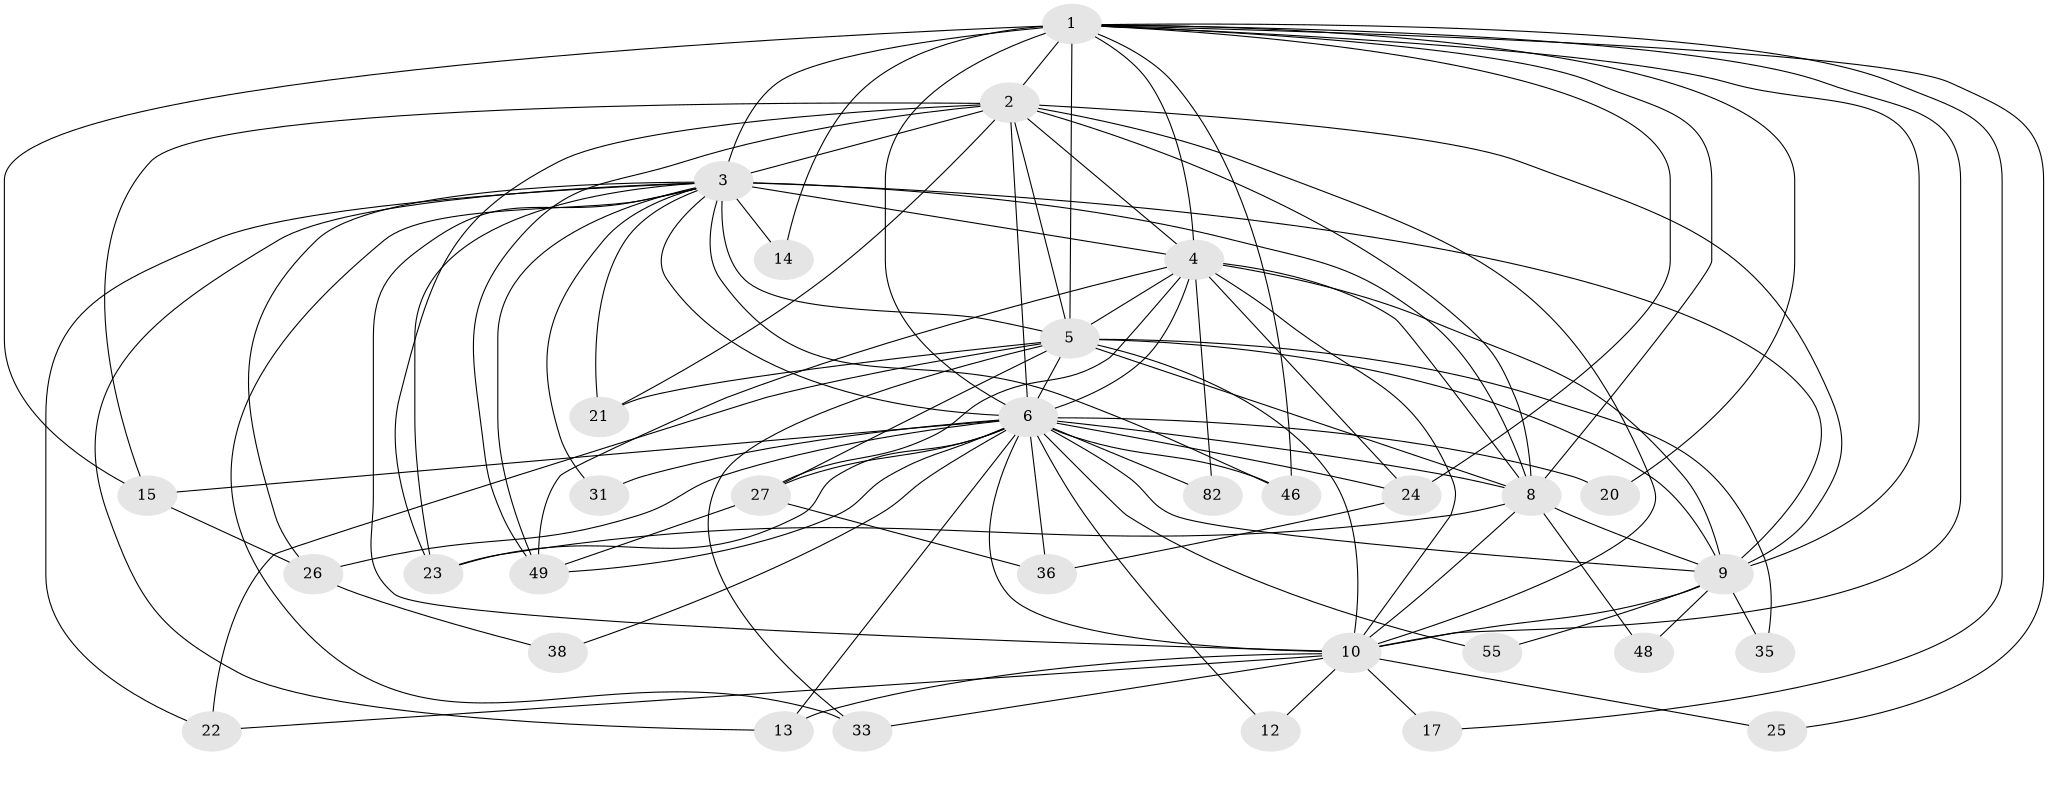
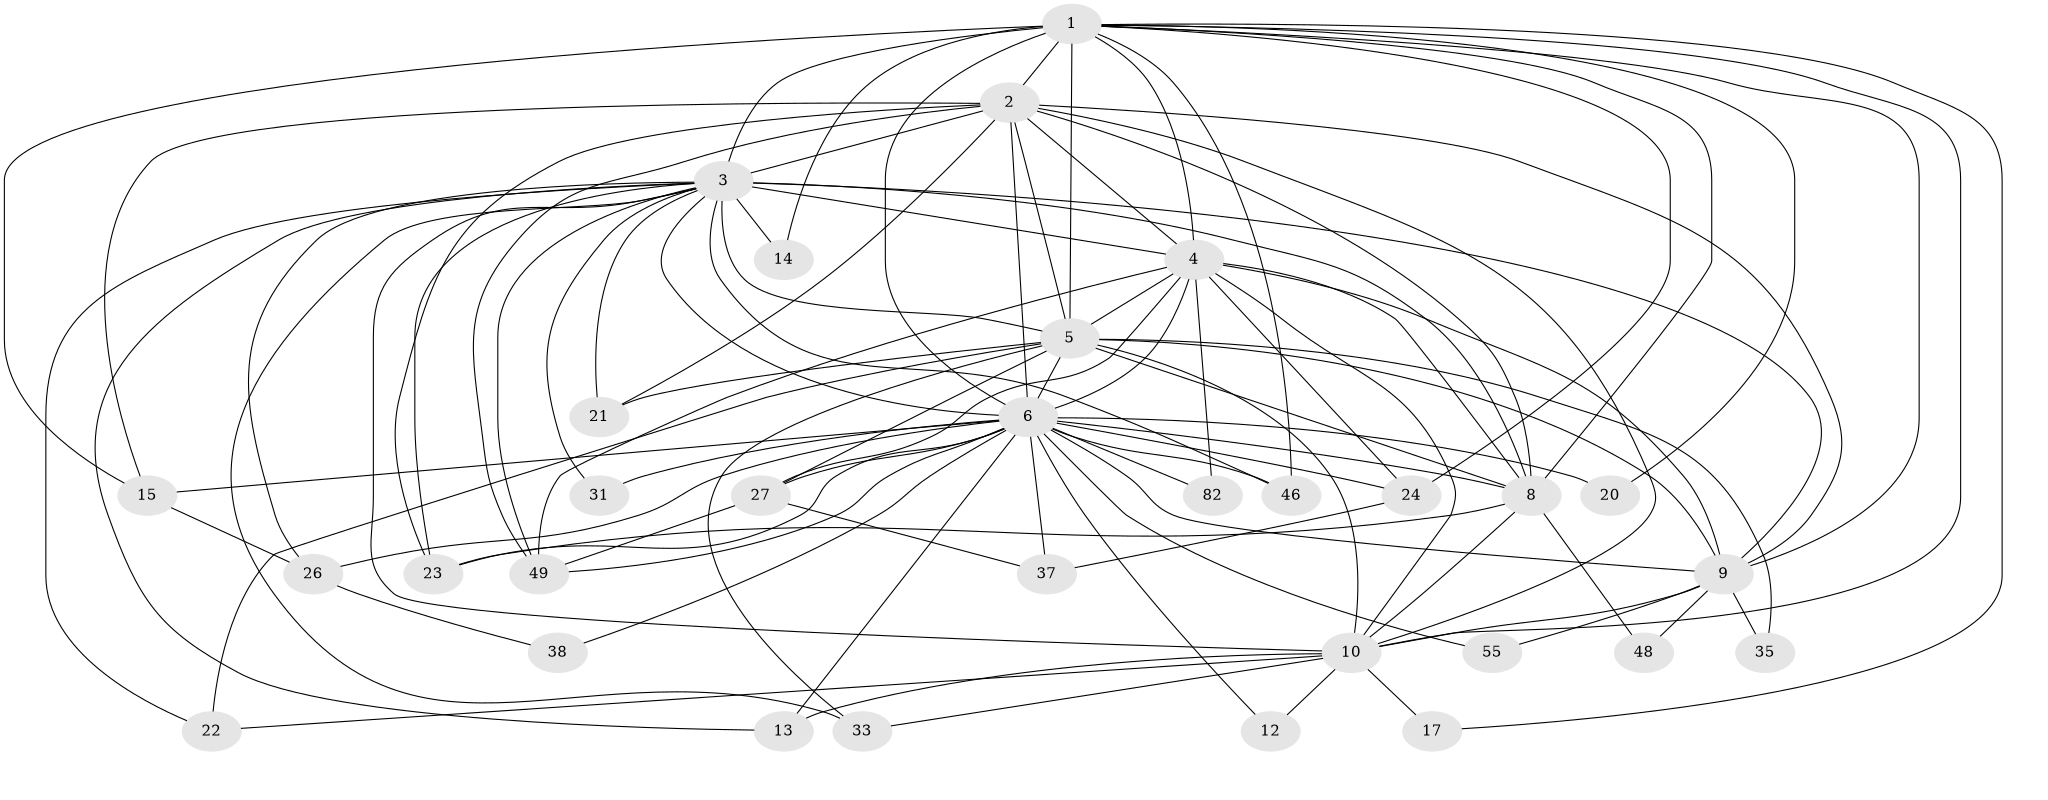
  graph {
    node [color=gray90 style=filled]
    1 [super="+32+52+60+51"]
    2 [super="+74+80+54+39"]
    3 [super="+58+37+78+69+76+29+19+44+28+16+30+18+57+64"]
    4
    5
    6 [super="+47+7"]
    8
    9
    10
    14
    15
    17
    20 [super="+43"]
    24
-   25
    46 [super="+75"]
    21
    23 [super="+56+63"]
    49 [super="+59"]
    13
    22
    26 [super="+61"]
    31 [super="+84"]
    33
    27 [super="+71"]
    82
    35
    12
-   36
+   36 [label=37]
    38
    55
    48
    1 -- 2 [weight=2]
    1 -- 3 [weight=5]
    1 -- 4
    1 -- 5 [weight=2]
    1 -- 6 [weight=4]
    1 -- 8
    1 -- 9
    1 -- 10 [weight=2]
    1 -- 14
    1 -- 15
    1 -- 17
    1 -- 20
    1 -- 24
-   1 -- 25
    1 -- 46 [weight=2]
    2 -- 3 [weight=4]
    2 -- 4
    2 -- 5
    2 -- 6 [weight=2]
    2 -- 8
    2 -- 9
    2 -- 10 [weight=2]
    2 -- 15
    2 -- 21
    2 -- 23
    2 -- 49
    3 -- 4 [weight=2]
    3 -- 5 [weight=3]
    3 -- 6 [weight=3]
    3 -- 8 [weight=2]
    3 -- 9
    3 -- 10 [weight=3]
    3 -- 14
    3 -- 46
    3 -- 21
    3 -- 23 [weight=3]
    3 -- 49
    3 -- 13
    3 -- 22
    3 -- 26
    3 -- 31
    3 -- 33
    4 -- 5
    4 -- 6 [weight=3]
    4 -- 8
    4 -- 9
    4 -- 10
    4 -- 24
    4 -- 49
    4 -- 27
    4 -- 82
    5 -- 6 [weight=4]
    5 -- 8
    5 -- 9
    5 -- 10
    5 -- 21
    5 -- 22
    5 -- 33
    5 -- 27
    5 -- 35
    6 -- 8 [weight=2]
    6 -- 9 [weight=4]
-   6 -- 10 [weight=2]
    6 -- 15
    6 -- 20
    6 -- 24
    6 -- 46
    6 -- 23
    6 -- 49
    6 -- 13
    6 -- 26
    6 -- 31
    6 -- 27
    6 -- 82
    6 -- 12
    6 -- 36
    6 -- 38
    6 -- 55
-   8 -- 9
    8 -- 10
    8 -- 23
    8 -- 48
    9 -- 10
    9 -- 35
    9 -- 55
    9 -- 48
    10 -- 17
-   10 -- 25
    10 -- 13
    10 -- 22
    10 -- 33
    10 -- 12
    15 -- 26
    24 -- 36
    26 -- 38
    27 -- 49
    27 -- 36
  }
